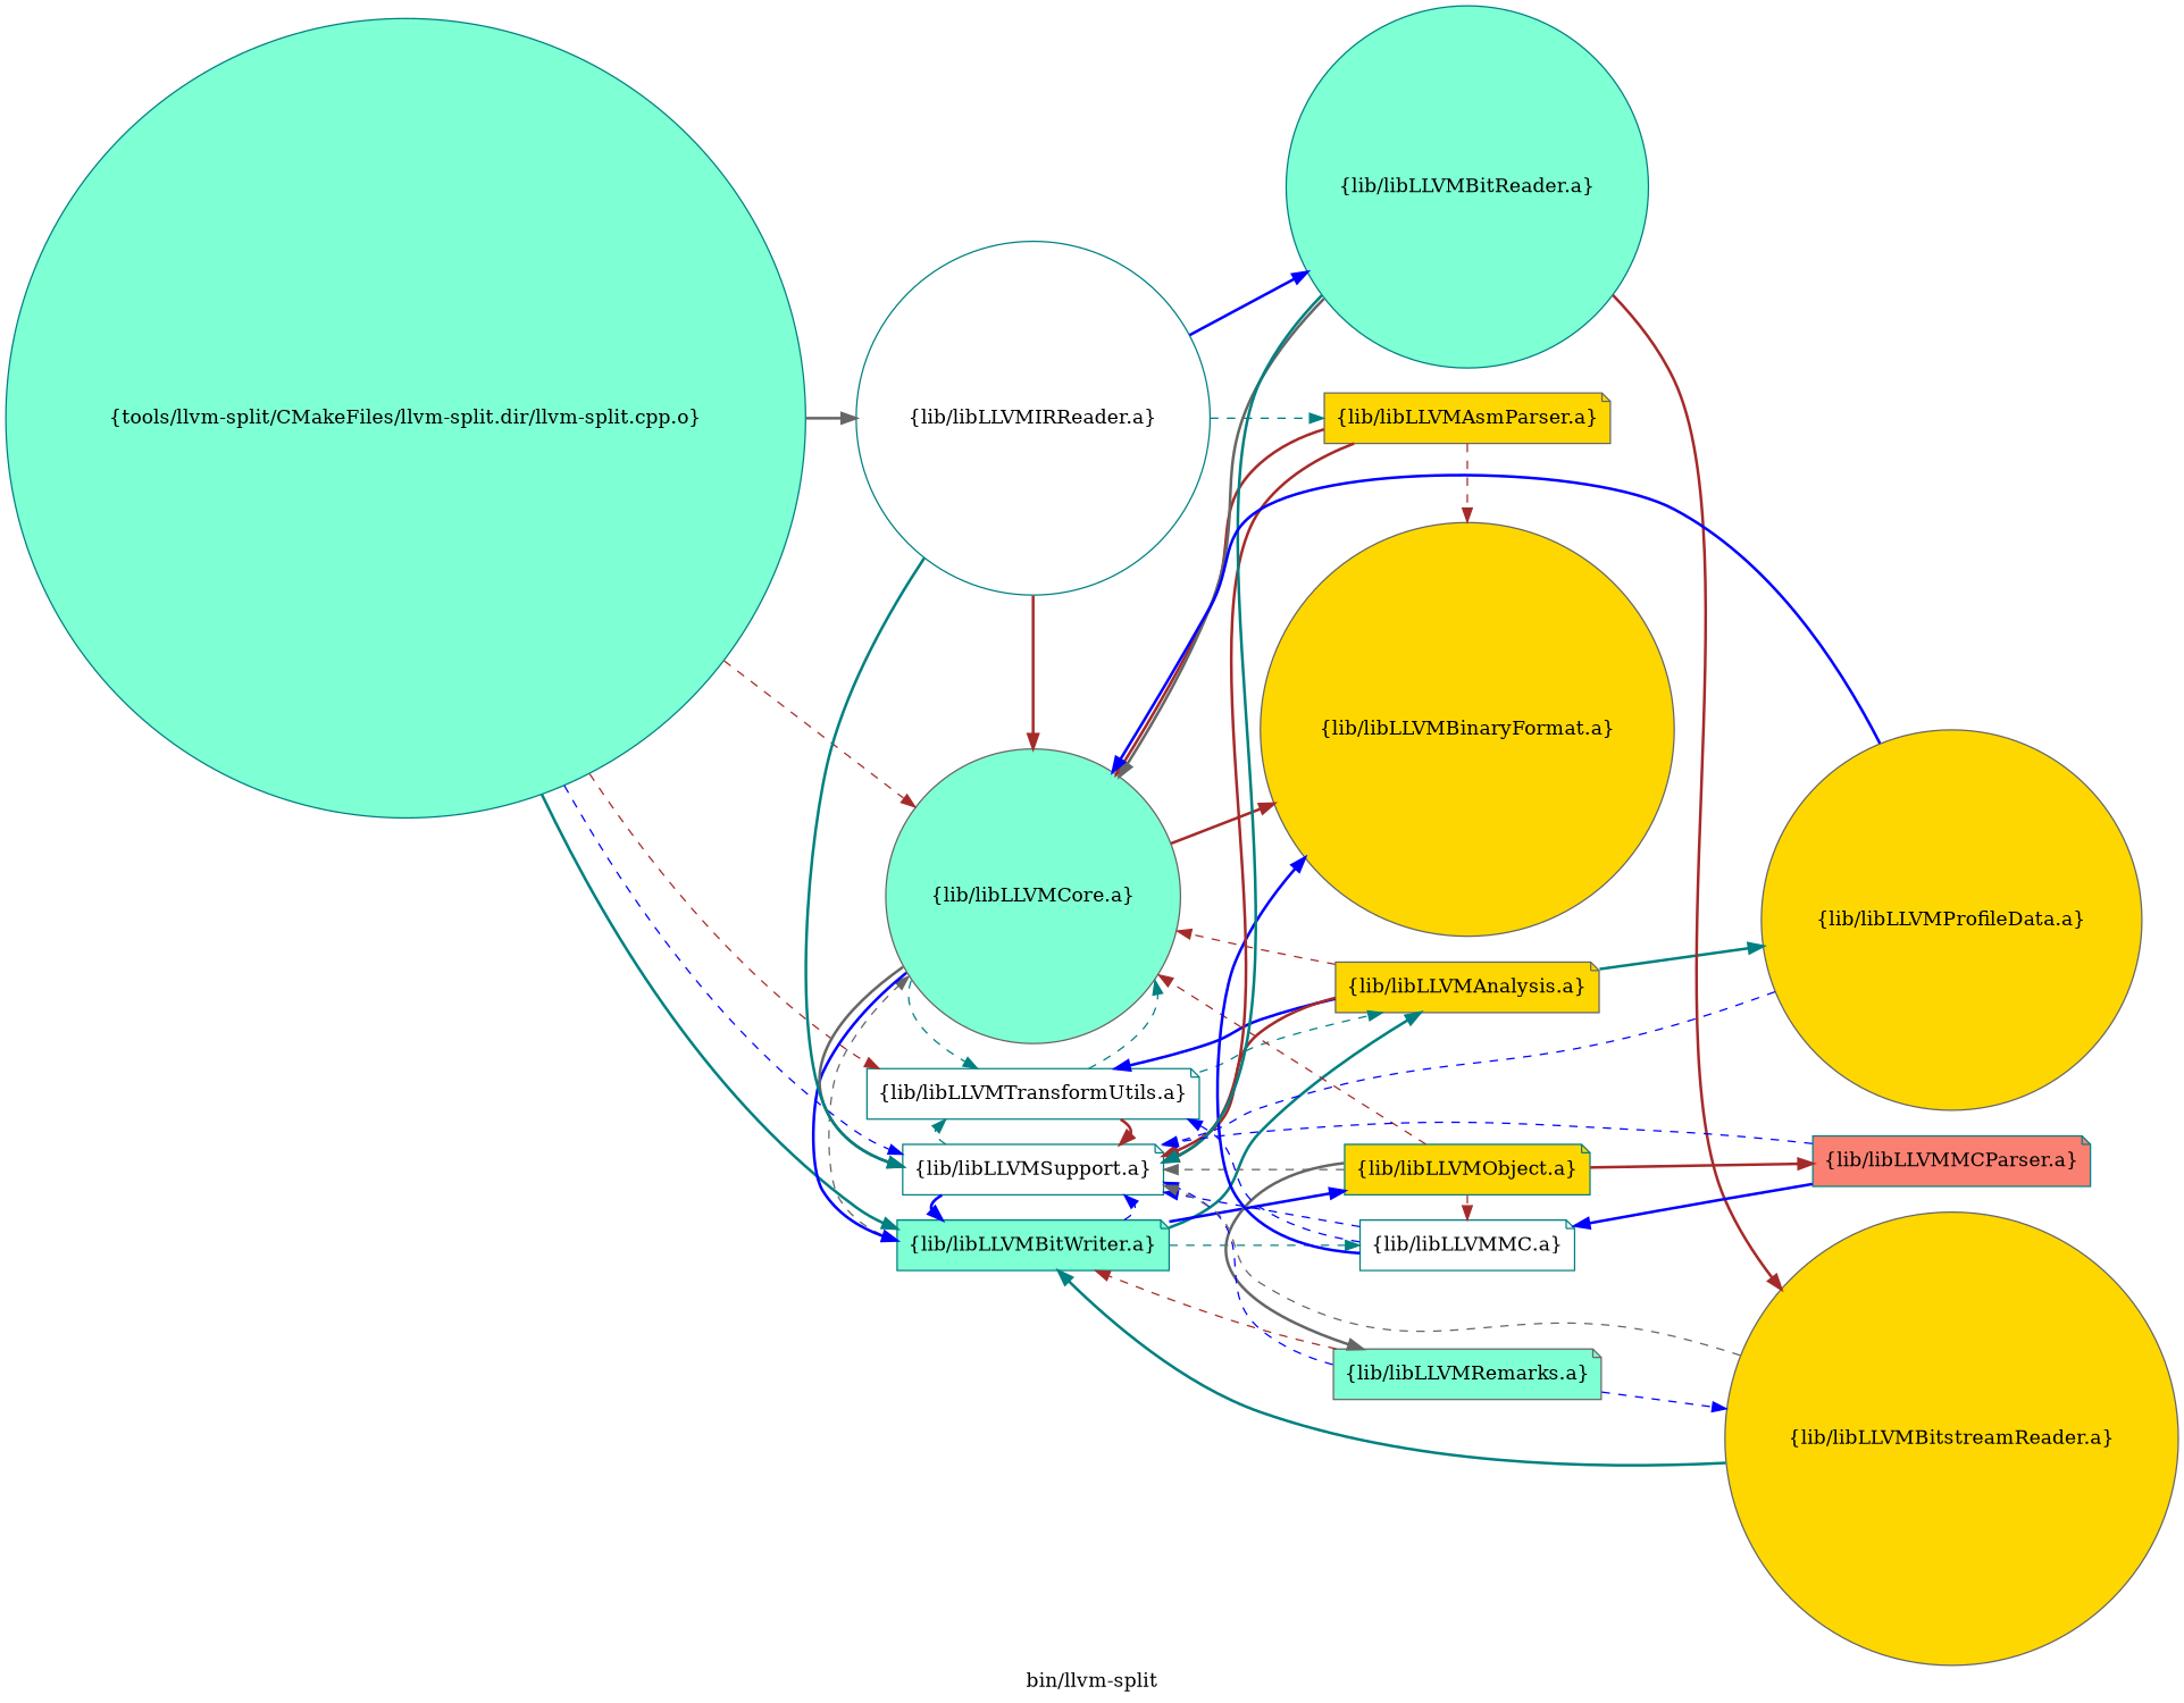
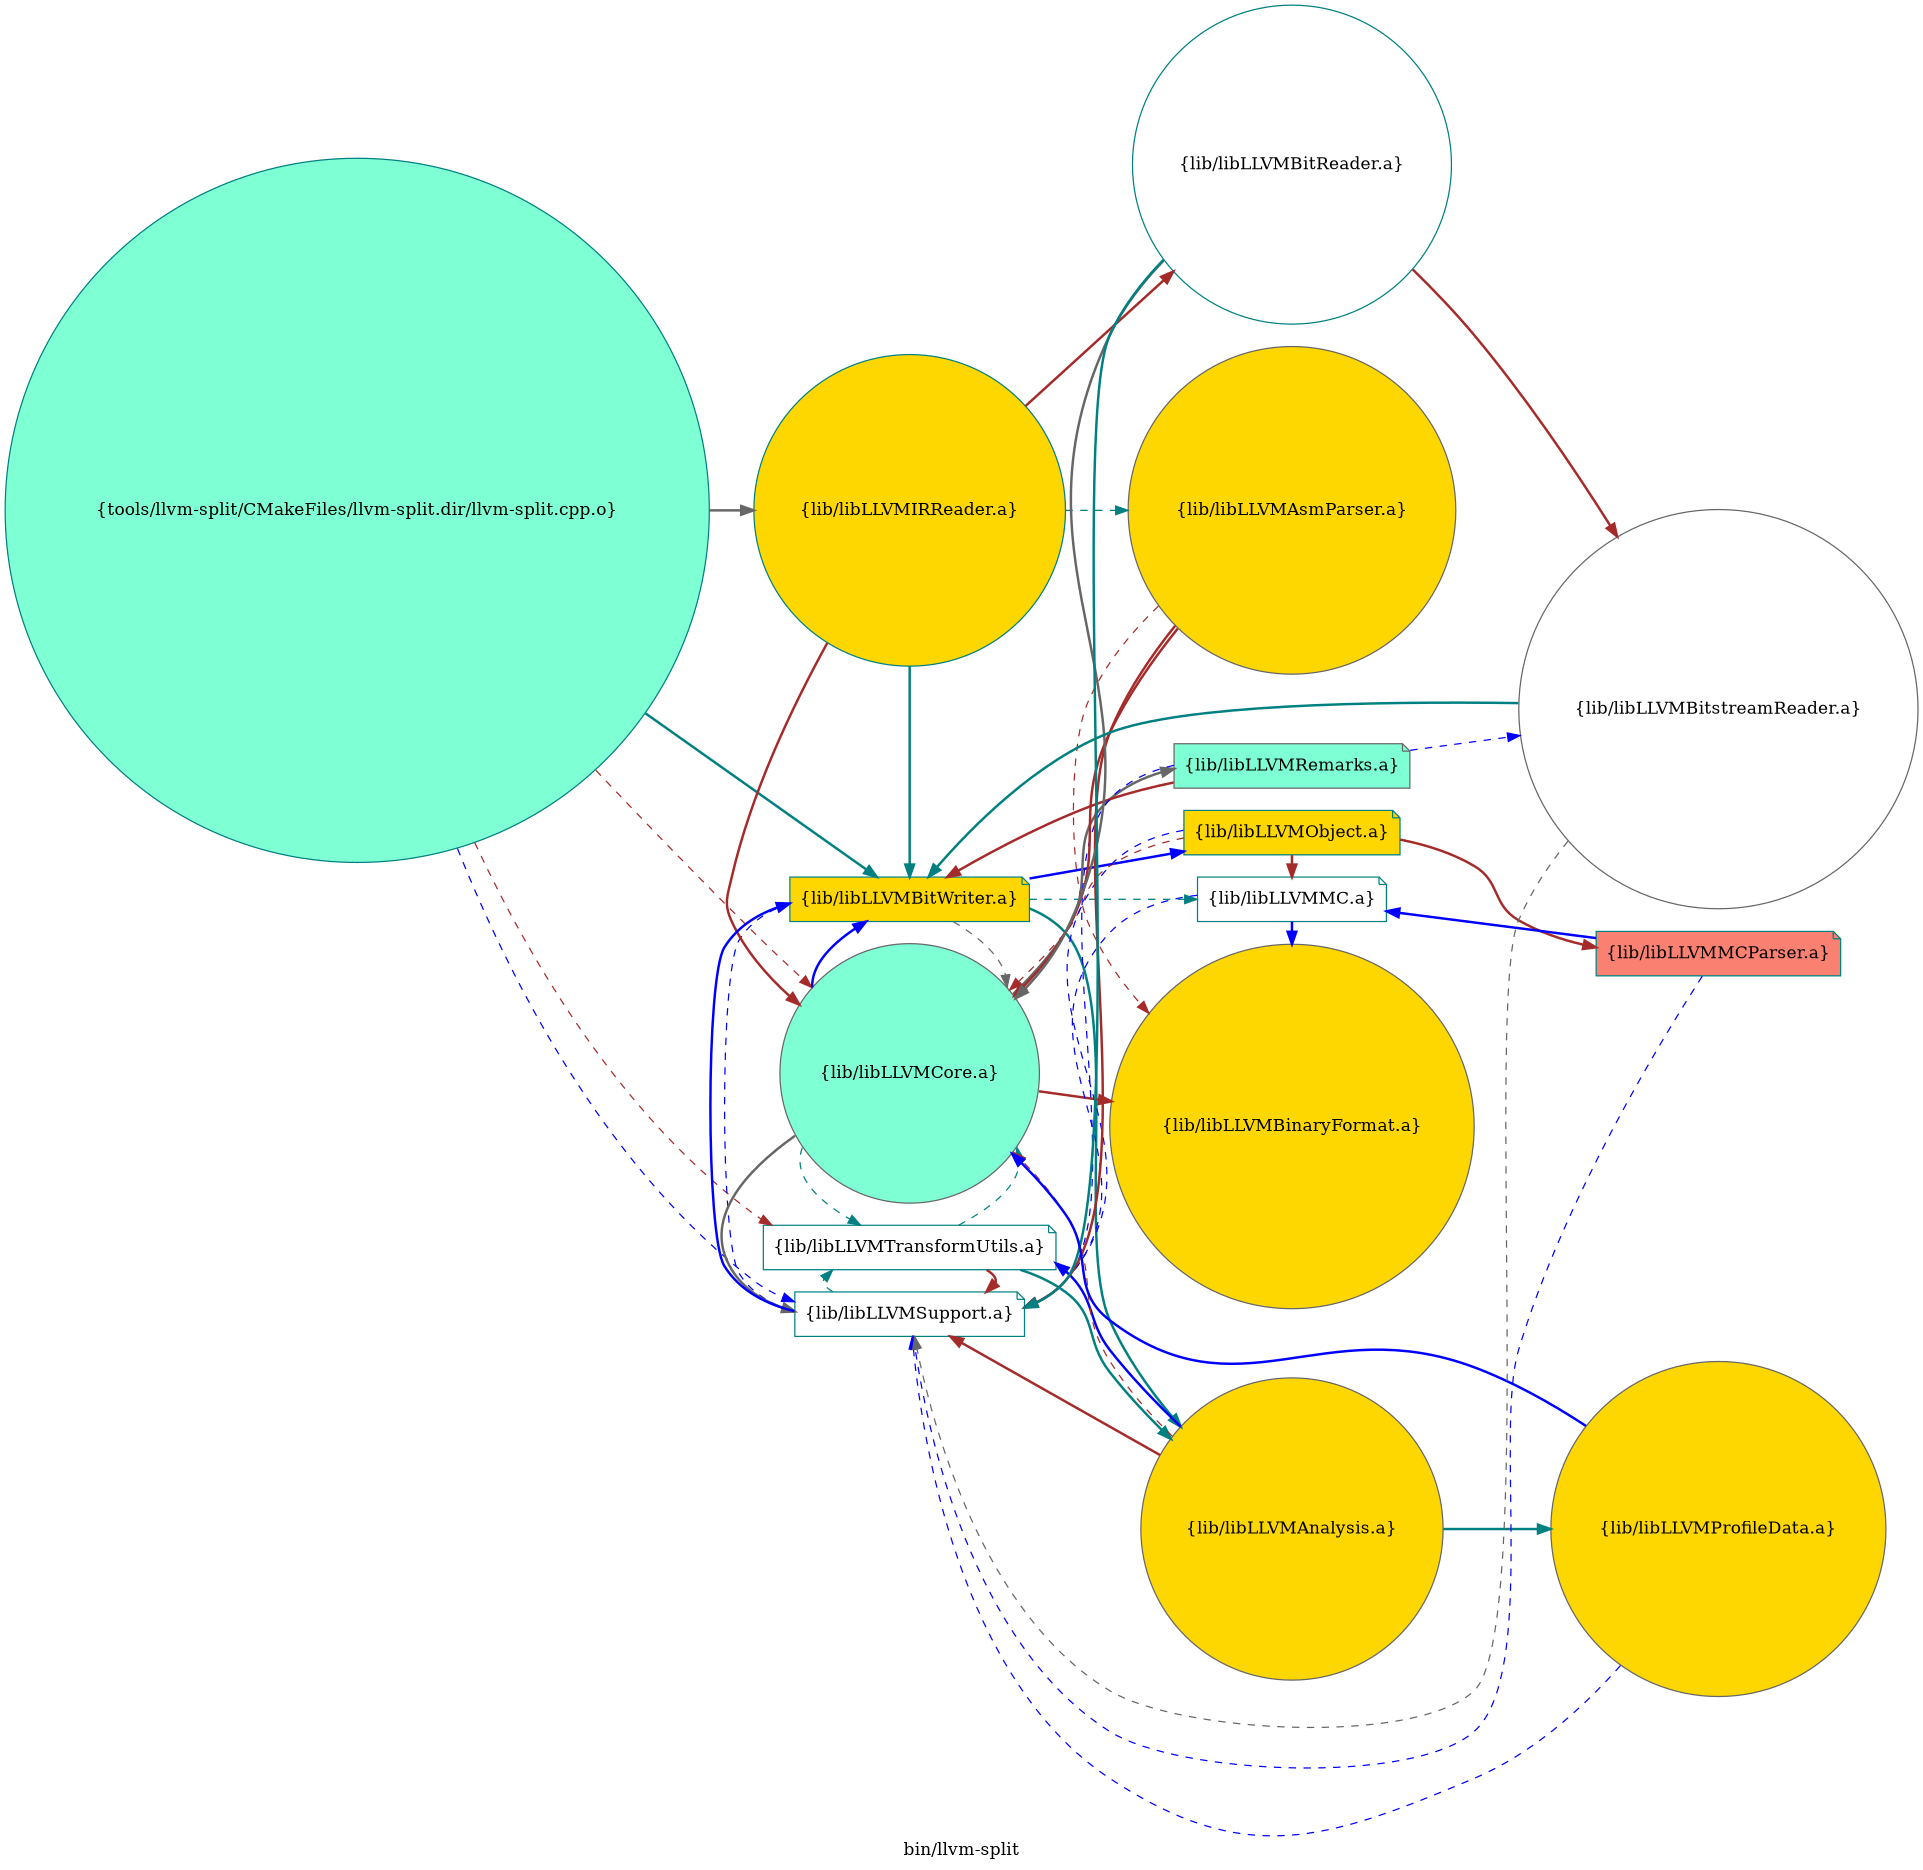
  digraph {
    label="bin/llvm-split"
    rankdir=LR
    node [color=teal fillcolor=gold group=1 shape=circle style=filled]
    edge [color=brown style=bold]
    n1 [fillcolor=aquamarine group=0 label="{tools/llvm-split/CMakeFiles/llvm-split.dir/llvm-split.cpp.o}"]
    n2 [fillcolor=white label="{lib/libLLVMTransformUtils.a}" shape=note]
-   n3 [fillcolor=aquamarine label="{lib/libLLVMBitWriter.a}" shape=note]
+   n3 [label="{lib/libLLVMBitWriter.a}" shape=note]
    n4 [color=gray40 fillcolor=aquamarine label="{lib/libLLVMCore.a}"]
-   n5 [fillcolor=white group=0 label="{lib/libLLVMIRReader.a}"]
+   n5 [group=0 label="{lib/libLLVMIRReader.a}"]
    n6 [fillcolor=white label="{lib/libLLVMSupport.a}" shape=note]
-   n7 [color=gray40 label="{lib/libLLVMAnalysis.a}" shape=note]
+   n7 [color=gray40 label="{lib/libLLVMAnalysis.a}"]
    n8 [label="{lib/libLLVMObject.a}" shape=note]
    n9 [fillcolor=white label="{lib/libLLVMMC.a}" shape=note]
    n10 [color=gray40 group=0 label="{lib/libLLVMBinaryFormat.a}"]
    n11 [color=gray40 fillcolor=aquamarine label="{lib/libLLVMRemarks.a}" shape=note]
-   n12 [color=gray40 group=0 label="{lib/libLLVMAsmParser.a}" shape=note]
-   n13 [fillcolor=aquamarine group=0 label="{lib/libLLVMBitReader.a}"]
+   n12 [color=gray40 group=0 label="{lib/libLLVMAsmParser.a}"]
+   n13 [fillcolor=white group=0 label="{lib/libLLVMBitReader.a}"]
    n14 [color=gray40 label="{lib/libLLVMProfileData.a}"]
    n15 [fillcolor=salmon label="{lib/libLLVMMCParser.a}" shape=note]
-   n16 [color=gray40 label="{lib/libLLVMBitstreamReader.a}"]
+   n16 [color=gray40 fillcolor=white label="{lib/libLLVMBitstreamReader.a}"]
    subgraph sub_1 {
      rank=same
      n1
    }
    subgraph sub_2 {
      rank=same
      n2
      n3
      n4
      n5
      n6
    }
    subgraph sub_3 {
      rank=same
      n7
      n8
      n9
      n10
      n11
      n12
      n13
    }
    n1 -> n2 [style=dashed]
    n1 -> n3 [color=teal]
    n1 -> n4 [style=dashed]
    n1 -> n5 [color=gray40]
    n1 -> n6 [color=blue style=dashed]
    n2 -> n4 [color=teal style=dashed]
    n2 -> n6
-   n2 -> n7 [color=teal style=dashed]
+   n2 -> n7 [color=teal]
    n3 -> n4 [color=gray40 style=dashed]
    n3 -> n6 [color=blue style=dashed]
    n3 -> n7 [color=teal]
    n3 -> n8 [color=blue]
    n3 -> n9 [color=teal style=dashed]
    n4 -> n2 [color=teal style=dashed]
    n4 -> n3 [color=blue]
    n4 -> n6 [color=gray40]
    n4 -> n10
-   n8 -> n11 [color=gray40]
+   n4 -> n11 [color=gray40]
    n5 -> n4
-   n5 -> n6 [color=teal]
+   n5 -> n3 [color=teal]
    n5 -> n12 [color=teal style=dashed]
-   n5 -> n13 [color=blue]
+   n5 -> n13
    n6 -> n2 [color=teal style=dashed]
    n6 -> n3 [color=blue]
    n7 -> n2 [color=blue]
    n7 -> n4 [style=dashed]
    n7 -> n6
    n7 -> n14 [color=teal]
    n8 -> n4 [style=dashed]
-   n8 -> n6 [color=gray40 style=dashed]
-   n8 -> n9 [style=dashed]
+   n8 -> n6 [color=blue style=dashed]
+   n8 -> n9
    n8 -> n15
-   n9 -> n2 [color=blue style=dashed]
    n9 -> n6 [color=blue style=dashed]
    n9 -> n10 [color=blue]
-   n11 -> n3 [style=dashed]
+   n11 -> n3
    n11 -> n6 [color=blue style=dashed]
    n11 -> n16 [color=blue style=dashed]
    n12 -> n4
    n12 -> n6
    n12 -> n10 [style=dashed]
    n13 -> n4 [color=gray40]
    n13 -> n6 [color=teal]
    n13 -> n16
    n14 -> n4 [color=blue]
    n14 -> n6 [color=blue style=dashed]
    n15 -> n6 [color=blue style=dashed]
    n15 -> n9 [color=blue]
    n16 -> n3 [color=teal]
    n16 -> n6 [color=gray40 style=dashed]
  }
